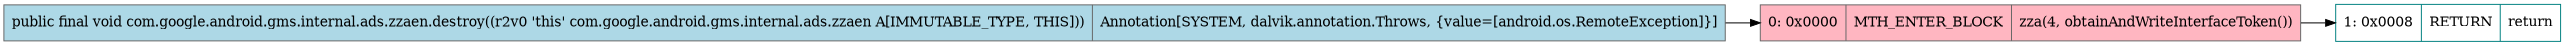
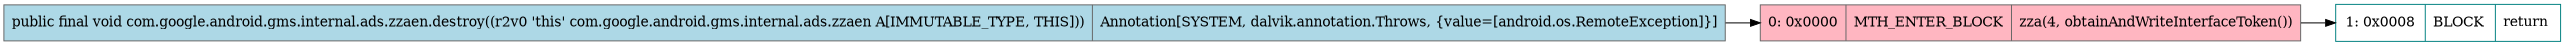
  digraph {
    rankdir=LR
    node [shape=record style=filled color=gray40]
    edge [color=black]
    n1 [label="{0\:\ 0x0000|MTH_ENTER_BLOCK\l|zza(4, obtainAndWriteInterfaceToken())\l}" fillcolor=lightpink]
-   n2 [label="{1\:\ 0x0008|RETURN\l|return\l}" fillcolor=white color=teal]
+   n2 [label="{1\:\ 0x0008|BLOCK\l|return\l}" fillcolor=white color=teal]
    n3 [label="{public final void com.google.android.gms.internal.ads.zzaen.destroy((r2v0 'this' com.google.android.gms.internal.ads.zzaen A[IMMUTABLE_TYPE, THIS]))  | Annotation[SYSTEM, dalvik.annotation.Throws, \{value=[android.os.RemoteException]\}]\l}" fillcolor=lightblue]
    n1 -> n2
    n3 -> n1
  }
